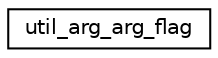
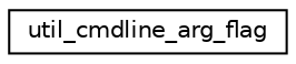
  digraph {
    rankdir=TB
-   n1 [color=black fillcolor=white fontname=Helvetica fontsize=10 height=0.2 label=util_arg_arg_flag shape=record style=filled width=0.4]
+   n1 [color=black fillcolor=white fontname=Helvetica fontsize=10 height=0.2 label=util_cmdline_arg_flag shape=record style=filled width=0.4]
  }
